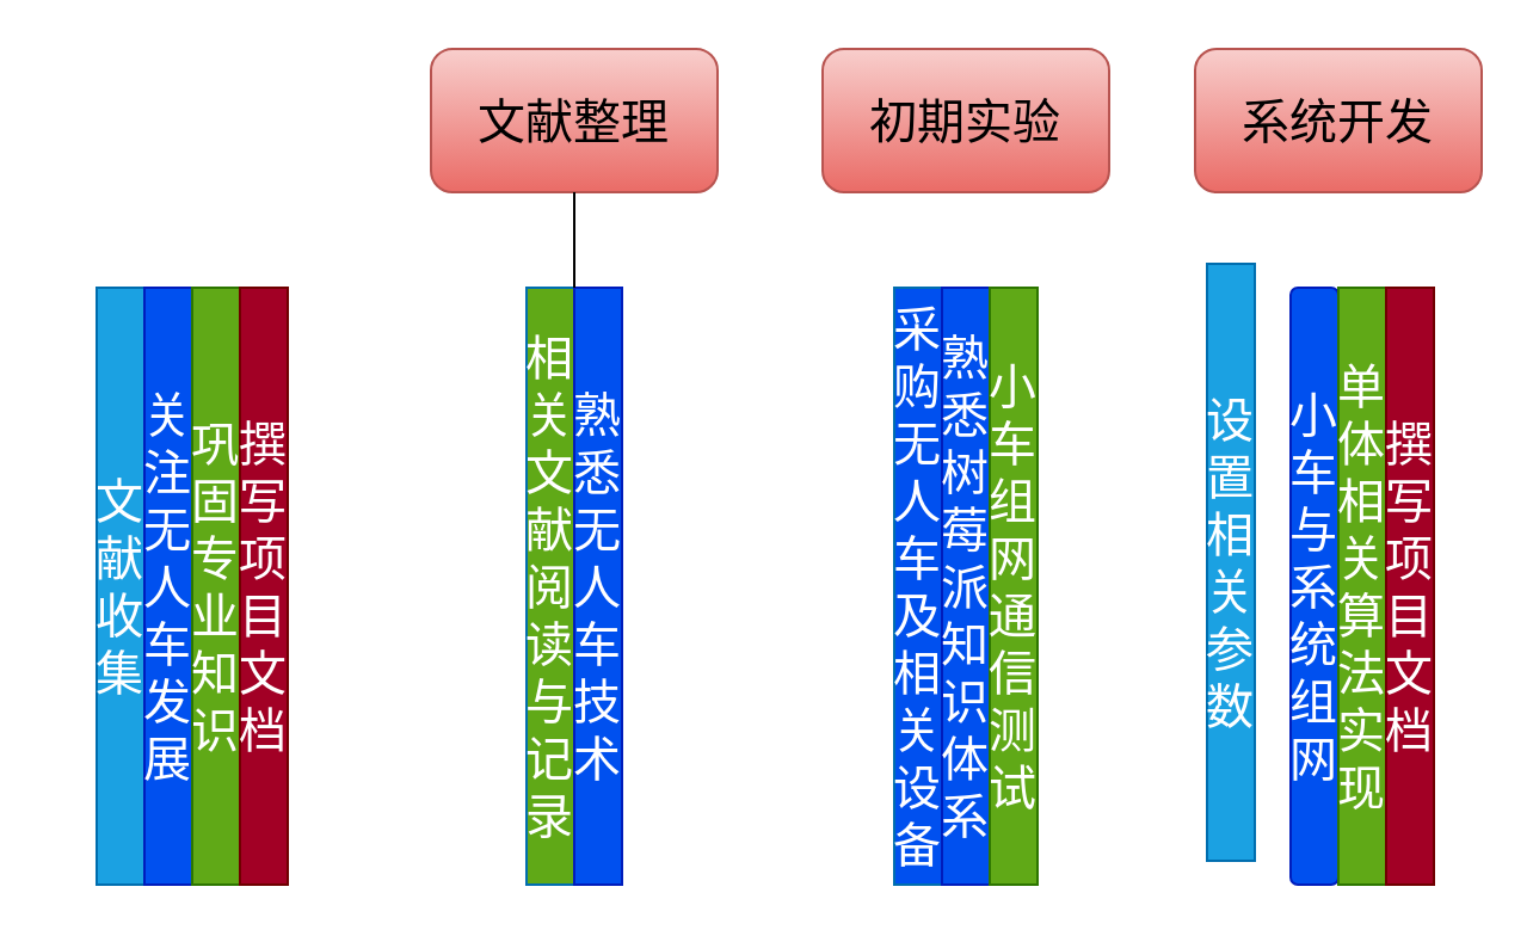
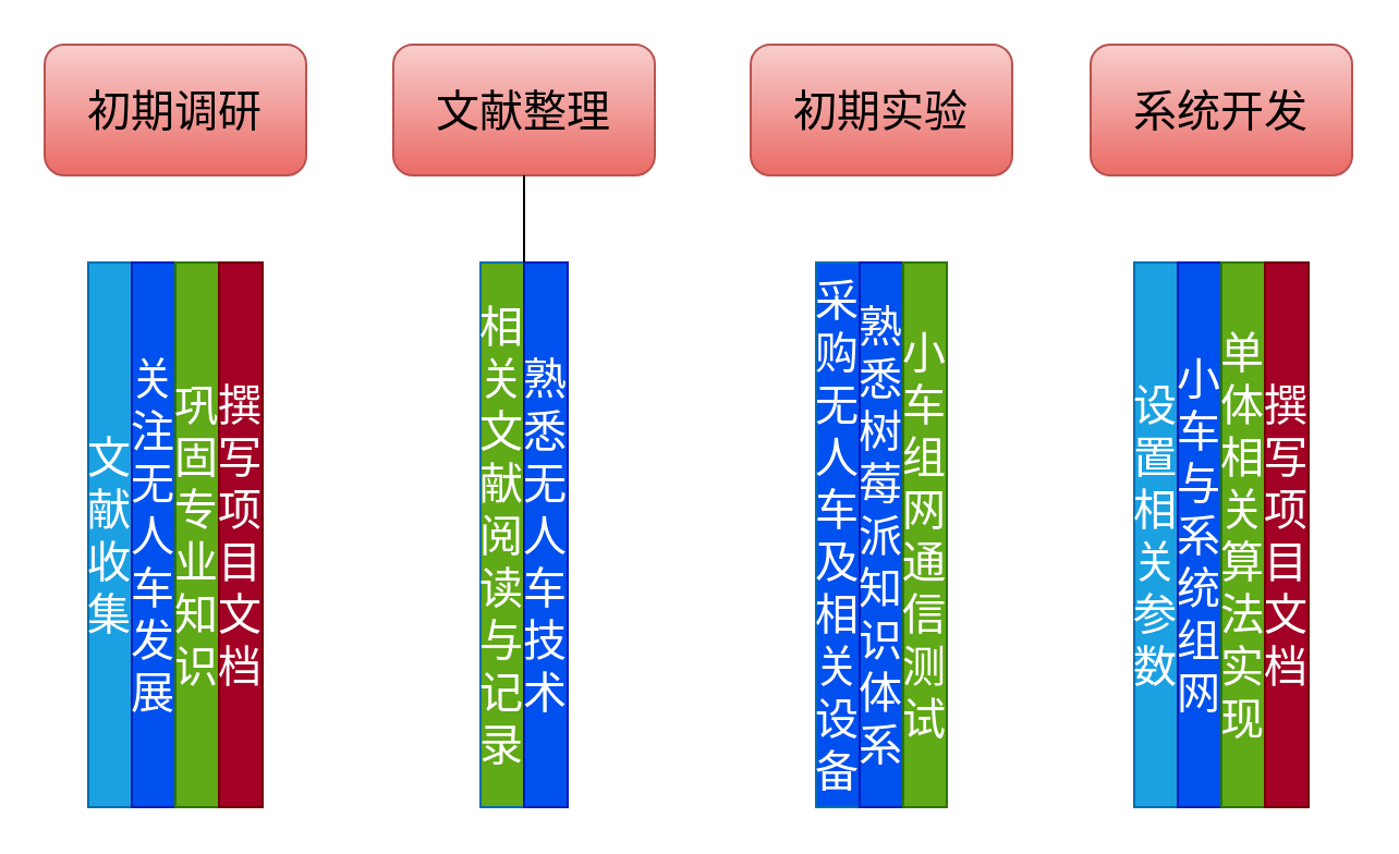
  <mxCell id="0" />
  <mxCell id="1" parent="0" />
+ <mxCell id="2" value="&lt;font style=&quot;font-size: 20px&quot;&gt;初期调研&lt;/font&gt;" style="rounded=1;whiteSpace=wrap;html=1;fillColor=#f8cecc;gradientColor=#ea6b66;strokeColor=#b85450;" vertex="1" parent="1"><mxGeometry x="20" y="20" width="120" height="60" as="geometry" /></mxCell>
  <mxCell id="3" value="文献收集" style="rounded=0;whiteSpace=wrap;html=1;fontSize=20;fillColor=#1ba1e2;fontColor=#ffffff;strokeColor=#006EAF;" vertex="1" parent="1"><mxGeometry x="40" y="120" width="20" height="250" as="geometry" /></mxCell>
  <mxCell id="4" value="关注无人车发展" style="rounded=0;whiteSpace=wrap;html=1;fontSize=20;fillColor=#0050ef;fontColor=#ffffff;strokeColor=#001DBC;" vertex="1" parent="1"><mxGeometry x="60" y="120" width="20" height="250" as="geometry" /></mxCell>
  <mxCell id="5" value="巩固专业知识" style="rounded=0;whiteSpace=wrap;html=1;fontSize=20;fillColor=#60a917;fontColor=#ffffff;strokeColor=#2D7600;" vertex="1" parent="1"><mxGeometry x="80" y="120" width="20" height="250" as="geometry" /></mxCell>
  <mxCell id="6" value="撰写项目文档" style="rounded=0;whiteSpace=wrap;html=1;fontSize=20;fillColor=#a20025;fontColor=#ffffff;strokeColor=#6F0000;" vertex="1" parent="1"><mxGeometry x="100" y="120" width="20" height="250" as="geometry" /></mxCell>
  <mxCell id="7" value="" style="endArrow=none;html=1;fontSize=20;exitX=0;exitY=0;exitDx=0;exitDy=0;" edge="1" parent="1" source="5" target="4"><mxGeometry width="50" height="50" relative="1" as="geometry"><mxPoint x="370" y="150" as="sourcePoint" /><mxPoint x="420" y="100" as="targetPoint" /></mxGeometry></mxCell>
  <mxCell id="8" value="&lt;font style=&quot;font-size: 20px&quot;&gt;文献整理&lt;/font&gt;" style="rounded=1;whiteSpace=wrap;html=1;fillColor=#f8cecc;gradientColor=#ea6b66;strokeColor=#b85450;" vertex="1" parent="1"><mxGeometry x="180" y="20" width="120" height="60" as="geometry" /></mxCell>
  <mxCell id="9" value="相关文献阅读与记录" style="rounded=0;whiteSpace=wrap;html=1;fontSize=20;fillColor=#60a917;fontColor=#ffffff;strokeColor=#006EAF;" vertex="1" parent="1"><mxGeometry x="220" y="120" width="20" height="250" as="geometry" /></mxCell>
  <mxCell id="10" value="熟悉无人车技术" style="rounded=0;whiteSpace=wrap;html=1;fontSize=20;fillColor=#0050ef;fontColor=#ffffff;strokeColor=#001DBC;" vertex="1" parent="1"><mxGeometry x="240" y="120" width="20" height="250" as="geometry" /></mxCell>
  <mxCell id="11" value="" style="endArrow=none;html=1;fontSize=20;entryX=0.5;entryY=1;entryDx=0;entryDy=0;exitX=0;exitY=0;exitDx=0;exitDy=0;" edge="1" parent="1" target="8"><mxGeometry width="50" height="50" relative="1" as="geometry"><mxPoint x="240" y="120" as="sourcePoint" /><mxPoint x="580" y="100" as="targetPoint" /></mxGeometry></mxCell>
  <mxCell id="12" value="&lt;font style=&quot;font-size: 20px&quot;&gt;初期实验&lt;/font&gt;" style="rounded=1;whiteSpace=wrap;html=1;fillColor=#f8cecc;gradientColor=#ea6b66;strokeColor=#b85450;" vertex="1" parent="1"><mxGeometry x="344" y="20" width="120" height="60" as="geometry" /></mxCell>
  <mxCell id="13" value="采购无人车及相关设备" style="rounded=0;whiteSpace=wrap;html=1;fontSize=20;fillColor=#0050ef;fontColor=#ffffff;strokeColor=#006EAF;" vertex="1" parent="1"><mxGeometry x="374" y="120" width="20" height="250" as="geometry" /></mxCell>
  <mxCell id="14" value="熟悉树莓派知识体系" style="rounded=0;whiteSpace=wrap;html=1;fontSize=20;fillColor=#0050ef;fontColor=#ffffff;strokeColor=#001DBC;" vertex="1" parent="1"><mxGeometry x="394" y="120" width="20" height="250" as="geometry" /></mxCell>
  <mxCell id="15" value="小车组网通信测试" style="rounded=0;whiteSpace=wrap;html=1;fontSize=20;fillColor=#60a917;fontColor=#ffffff;strokeColor=#2D7600;" vertex="1" parent="1"><mxGeometry x="414" y="120" width="20" height="250" as="geometry" /></mxCell>
  <mxCell id="16" value="&lt;font style=&quot;font-size: 20px&quot;&gt;系统开发&lt;/font&gt;" style="rounded=1;whiteSpace=wrap;html=1;fillColor=#f8cecc;gradientColor=#ea6b66;strokeColor=#b85450;" vertex="1" parent="1"><mxGeometry x="500" y="20" width="120" height="60" as="geometry" /></mxCell>
- <mxCell id="17" value="设置相关参数" style="rounded=0;whiteSpace=wrap;html=1;fontSize=20;fillColor=#1ba1e2;fontColor=#ffffff;strokeColor=#006EAF;" vertex="1" parent="1"><mxGeometry x="505" y="110" width="20" height="250" as="geometry" /></mxCell>
- <mxCell id="18" value="小车与系统组网" style="whiteSpace=wrap;html=1;fontSize=20;fillColor=#0050ef;fontColor=#ffffff;strokeColor=#001DBC;rounded=1;" vertex="1" parent="1"><mxGeometry x="540" y="120" width="20" height="250" as="geometry" /></mxCell>
+ <mxCell id="17" value="设置相关参数" style="rounded=0;whiteSpace=wrap;html=1;fontSize=20;fillColor=#1ba1e2;fontColor=#ffffff;strokeColor=#006EAF;" vertex="1" parent="1"><mxGeometry x="520" y="120" width="20" height="250" as="geometry" /></mxCell>
+ <mxCell id="18" value="小车与系统组网" style="rounded=0;whiteSpace=wrap;html=1;fontSize=20;fillColor=#0050ef;fontColor=#ffffff;strokeColor=#001DBC;" vertex="1" parent="1"><mxGeometry x="540" y="120" width="20" height="250" as="geometry" /></mxCell>
  <mxCell id="19" value="单体相关算法实现" style="rounded=0;whiteSpace=wrap;html=1;fontSize=20;fillColor=#60a917;fontColor=#ffffff;strokeColor=#2D7600;" vertex="1" parent="1"><mxGeometry x="560" y="120" width="20" height="250" as="geometry" /></mxCell>
  <mxCell id="20" value="撰写项目文档" style="rounded=0;whiteSpace=wrap;html=1;fontSize=20;fillColor=#a20025;fontColor=#ffffff;strokeColor=#6F0000;" vertex="1" parent="1"><mxGeometry x="580" y="120" width="20" height="250" as="geometry" /></mxCell>
